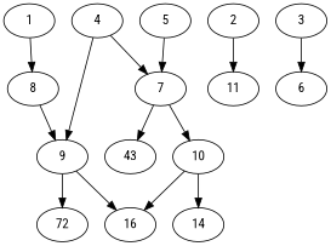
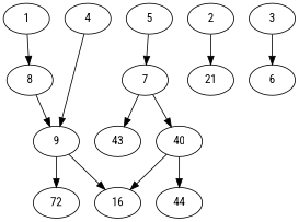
  digraph {
    fontname="Roboto Condensed"
    node [alpha=0.03 fontname="Roboto Condensed"]
    edge [fontname="Roboto Condensed"]
    1 [alpha=0.12 expect_size=19211264]
    8 [expect_size=6933504]
    9 [alpha=0.13 expect_size=31629312]
    n4 [alpha=0.08 expect_size=17241088 label=72]
    n5 [alpha=0.08 expect_size=30201856 label=16]
    2 [expect_size=42312704]
-   11 [expect_size=35447808]
+   11 [expect_size=35447808 label=21]
    3 [alpha=0.06 expect_size=31081472]
    6 [alpha=0.10 expect_size=34566144]
-   14 [alpha=0.05 expect_size=37900288]
+   14 [alpha=0.05 expect_size=37900288 label=44]
    4 [alpha=0.17 expect_size=24749056]
    7 [alpha=0.01 expect_size=42873856]
    n13 [alpha=0.13 expect_size=24254464 label=43]
-   10 [alpha=0.09 expect_size=32312320]
+   10 [alpha=0.09 expect_size=32312320 label=40]
    5 [alpha=0.09 expect_size=42368000]
    1 -> 8
    8 -> 9
    9 -> n4
    9 -> n5
    2 -> 11
    3 -> 6
    4 -> 9
-   4 -> 7
    7 -> n13
    7 -> 10
    10 -> n5
    10 -> 14
    5 -> 7
  }
